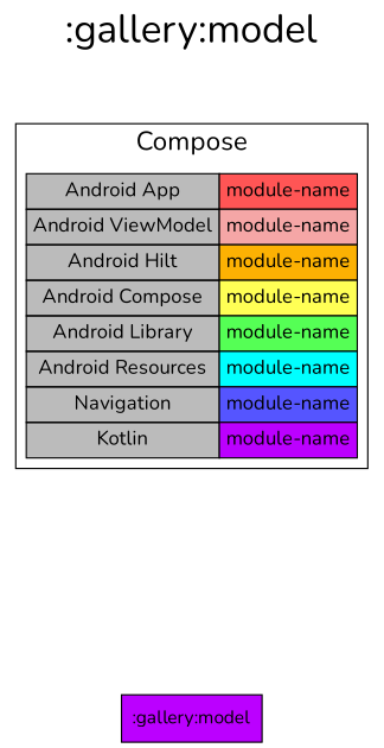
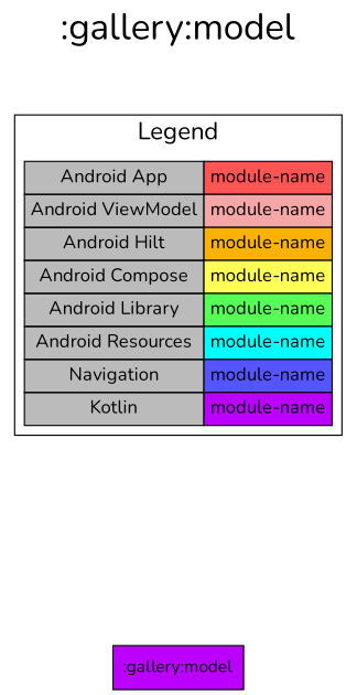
  digraph {
    fontsize=30
    label=":gallery:model"
    labelloc=t
    rankdir=TB
    ranksep=2.5
    fontname=Nunito
    node [style=filled fontname=Nunito]
    n1 [fillcolor="#bbbbbb" fontsize=15 label=< <TABLE BORDER="0" CELLBORDER="1" CELLSPACING="0" CELLPADDING="4"> <TR><TD>Android App</TD><TD BGCOLOR="#FF5555">module-name</TD></TR> <TR><TD>Android ViewModel</TD><TD BGCOLOR="#F5A6A6">module-name</TD></TR> <TR><TD>Android Hilt</TD><TD BGCOLOR="#FCB103">module-name</TD></TR> <TR><TD>Android Compose</TD><TD BGCOLOR="#FFFF55">module-name</TD></TR> <TR><TD>Android Library</TD><TD BGCOLOR="#55FF55">module-name</TD></TR> <TR><TD>Android Resources</TD><TD BGCOLOR="#00FFFF">module-name</TD></TR> <TR><TD>Navigation</TD><TD BGCOLOR="#5555FF">module-name</TD></TR> <TR><TD>Kotlin</TD><TD BGCOLOR="#BB00FF">module-name</TD></TR> </TABLE> > margin=0 shape=none]
    ":gallery:model" [fillcolor="#BB00FF" shape=box]
    subgraph sub_1 {
      rank=same
    }
    subgraph cluster_2 {
      fontsize=20
-     label=Compose
+     label=Legend
      n1
    }
    n1 -> ":gallery:model" [dir=forward style=invis fontname=Nunito]
  }
